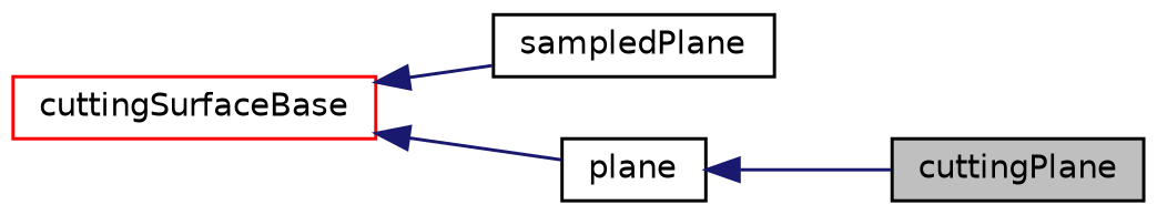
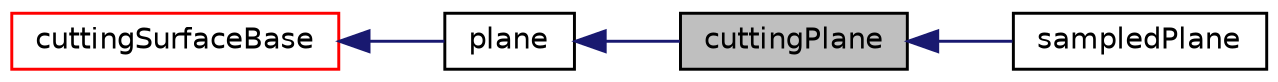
  digraph {
    rankdir=LR
    node [color=black fontname=Helvetica fontsize=10 shape=record]
    edge [color=midnightblue dir=back fontname=Helvetica fontsize=10 labelfontname=Helvetica labelfontsize=10 style=solid]
    n1 [fillcolor=grey75 fontcolor=black height=0.2 label=cuttingPlane style=filled width=0.4]
    n2 [height=0.2 label=sampledPlane width=0.4]
    n3 [height=0.2 label=plane width=0.4]
    n4 [color=red height=0.2 label=cuttingSurfaceBase width=0.4]
-   n4 -> n2
+   n1 -> n2
    n3 -> n1
    n4 -> n3
  }
